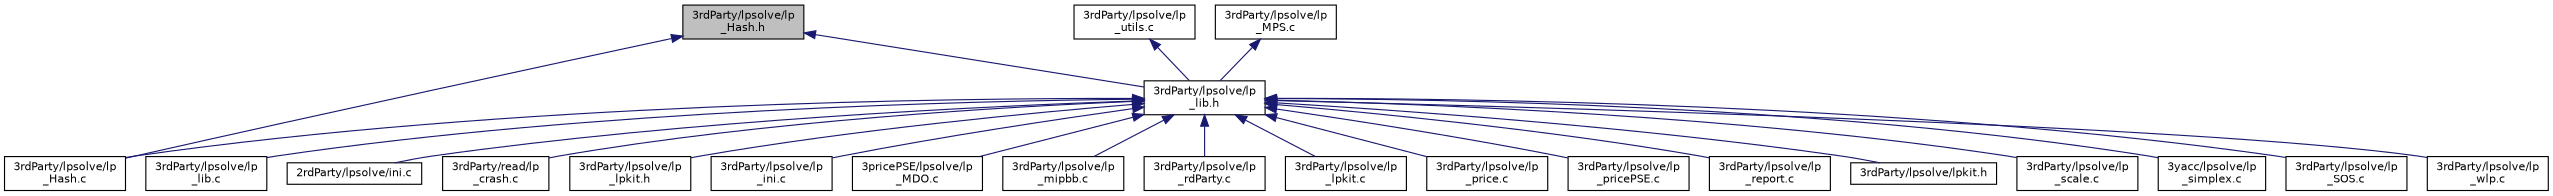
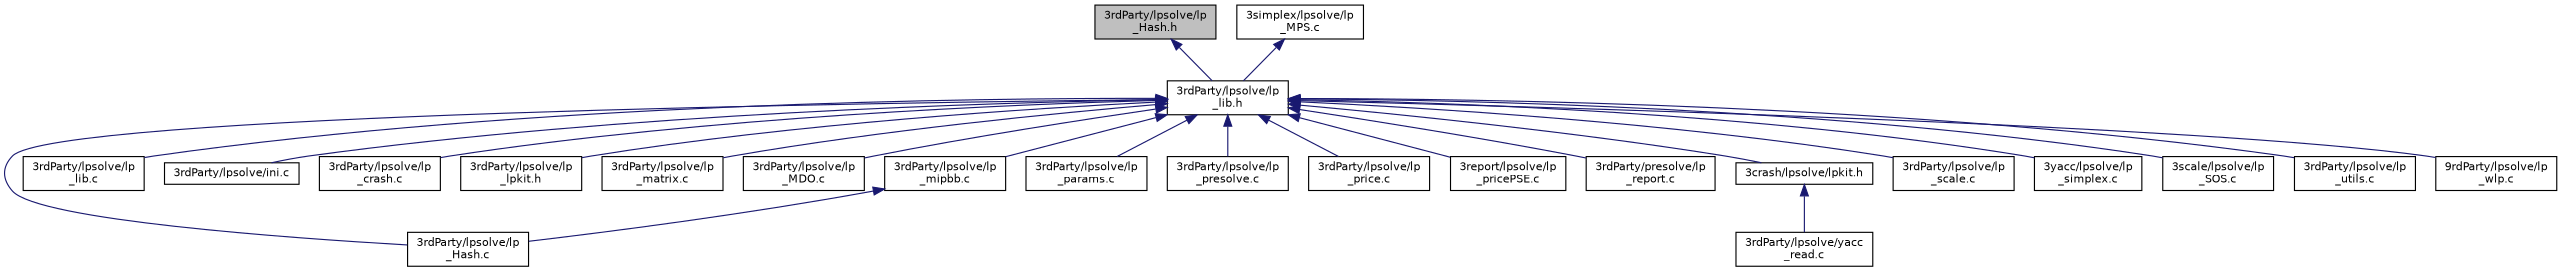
  digraph {
    node [color=black fillcolor=white fontname=Helvetica fontsize=10 shape=record style=filled]
    edge [color=midnightblue dir=back fontname=Helvetica fontsize=10 labelfontname=Helvetica labelfontsize=10 style=solid]
    n1 [fillcolor=grey75 fontcolor=black height=0.2 label="3rdParty/lpsolve/lp\l_Hash.h" width=0.4]
    n2 [height=0.2 label="3rdParty/lpsolve/lp\l_lib.h" width=0.4]
    n3 [height=0.2 label="3rdParty/lpsolve/lp\l_Hash.c" width=0.4]
    n4 [height=0.2 label="3rdParty/lpsolve/lp\l_lib.c" width=0.4]
-   n5 [height=0.2 label="2rdParty/lpsolve/ini.c" width=0.4]
-   n6 [height=0.2 label="3rdParty/read/lp\l_crash.c" width=0.4]
+   n5 [height=0.2 label="3rdParty/lpsolve/ini.c" width=0.4]
+   n6 [height=0.2 label="3rdParty/lpsolve/lp\l_crash.c" width=0.4]
    n7 [height=0.2 label="3rdParty/lpsolve/lp\l_lpkit.h" width=0.4]
-   n8 [height=0.2 label="3rdParty/lpsolve/lp\l_ini.c" width=0.4]
-   n9 [height=0.2 label="3pricePSE/lpsolve/lp\l_MDO.c" width=0.4]
+   n8 [height=0.2 label="3rdParty/lpsolve/lp\l_matrix.c" width=0.4]
+   n9 [height=0.2 label="3rdParty/lpsolve/lp\l_MDO.c" width=0.4]
    n10 [height=0.2 label="3rdParty/lpsolve/lp\l_mipbb.c" width=0.4]
-   n11 [height=0.2 label="3rdParty/lpsolve/lp\l_rdParty.c" width=0.4]
-   n12 [height=0.2 label="3rdParty/lpsolve/lp\l_lpkit.c" width=0.4]
+   n11 [height=0.2 label="3rdParty/lpsolve/lp\l_params.c" width=0.4]
+   n12 [height=0.2 label="3rdParty/lpsolve/lp\l_presolve.c" width=0.4]
    n13 [height=0.2 label="3rdParty/lpsolve/lp\l_price.c" width=0.4]
-   n14 [height=0.2 label="3rdParty/lpsolve/lp\l_pricePSE.c" width=0.4]
-   n15 [height=0.2 label="3rdParty/lpsolve/lp\l_report.c" width=0.4]
-   n16 [height=0.2 label="3rdParty/lpsolve/lpkit.h" width=0.4]
+   n14 [height=0.2 label="3report/lpsolve/lp\l_pricePSE.c" width=0.4]
+   n15 [height=0.2 label="3rdParty/presolve/lp\l_report.c" width=0.4]
+   n16 [height=0.2 label="3crash/lpsolve/lpkit.h" width=0.4]
    n17 [height=0.2 label="3rdParty/lpsolve/lp\l_scale.c" width=0.4]
    n18 [height=0.2 label="3yacc/lpsolve/lp\l_simplex.c" width=0.4]
-   n19 [height=0.2 label="3rdParty/lpsolve/lp\l_SOS.c" width=0.4]
+   n19 [height=0.2 label="3scale/lpsolve/lp\l_SOS.c" width=0.4]
    n20 [height=0.2 label="3rdParty/lpsolve/lp\l_utils.c" width=0.4]
-   n21 [height=0.2 label="3rdParty/lpsolve/lp\l_wlp.c" width=0.4]
-   n22 [height=0.2 label="3rdParty/lpsolve/lp\l_MPS.c" width=0.4]
+   n21 [height=0.2 label="9rdParty/lpsolve/lp\l_wlp.c" width=0.4]
+   n22 [height=0.2 label="3simplex/lpsolve/lp\l_MPS.c" width=0.4]
+   n23 [height=0.2 label="3rdParty/lpsolve/yacc\l_read.c" width=0.4]
    n1 -> n2
-   n1 -> n3
+   n10 -> n3
    n2 -> n3
    n2 -> n4
    n2 -> n5
    n2 -> n6
    n2 -> n7
    n2 -> n8
    n2 -> n9
    n2 -> n10
    n2 -> n11
    n2 -> n12
    n2 -> n13
    n2 -> n14
    n2 -> n15
    n2 -> n16
    n2 -> n17
    n2 -> n18
    n2 -> n19
-   n20 -> n2
+   n2 -> n20
    n2 -> n21
+   n16 -> n23
    n22 -> n2
  }
